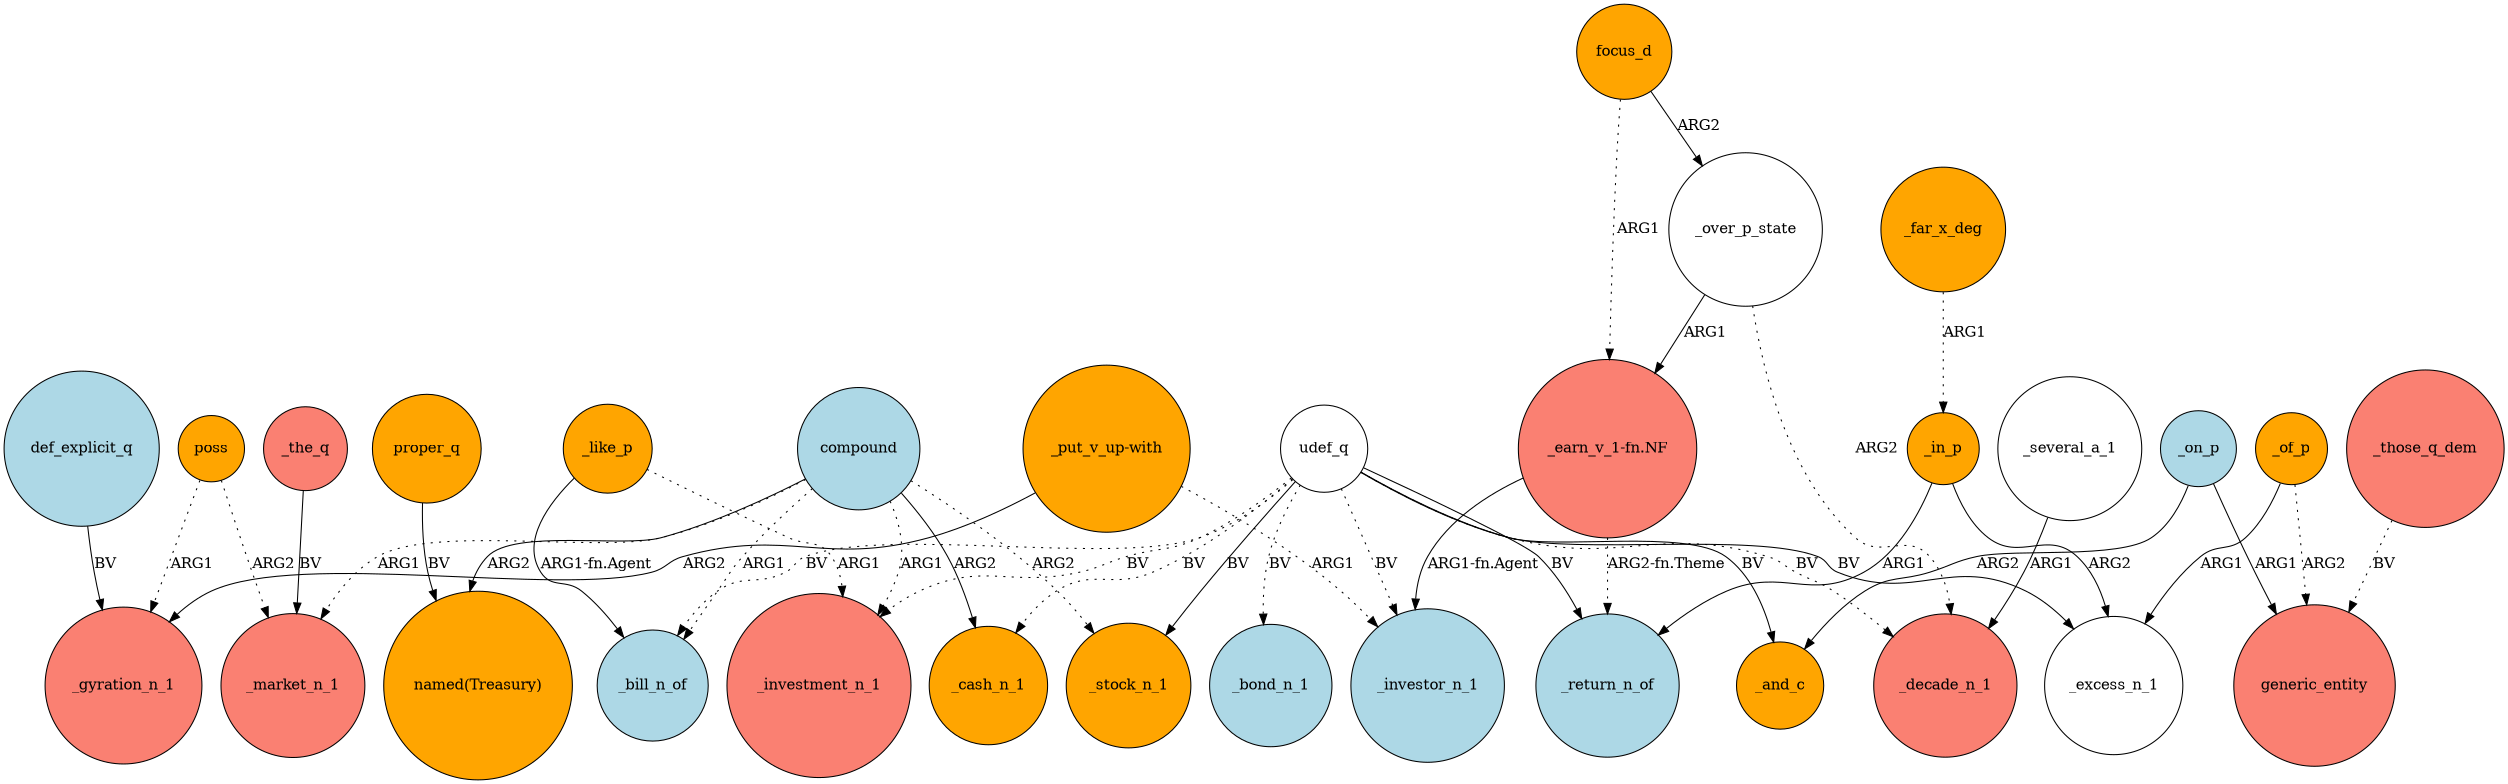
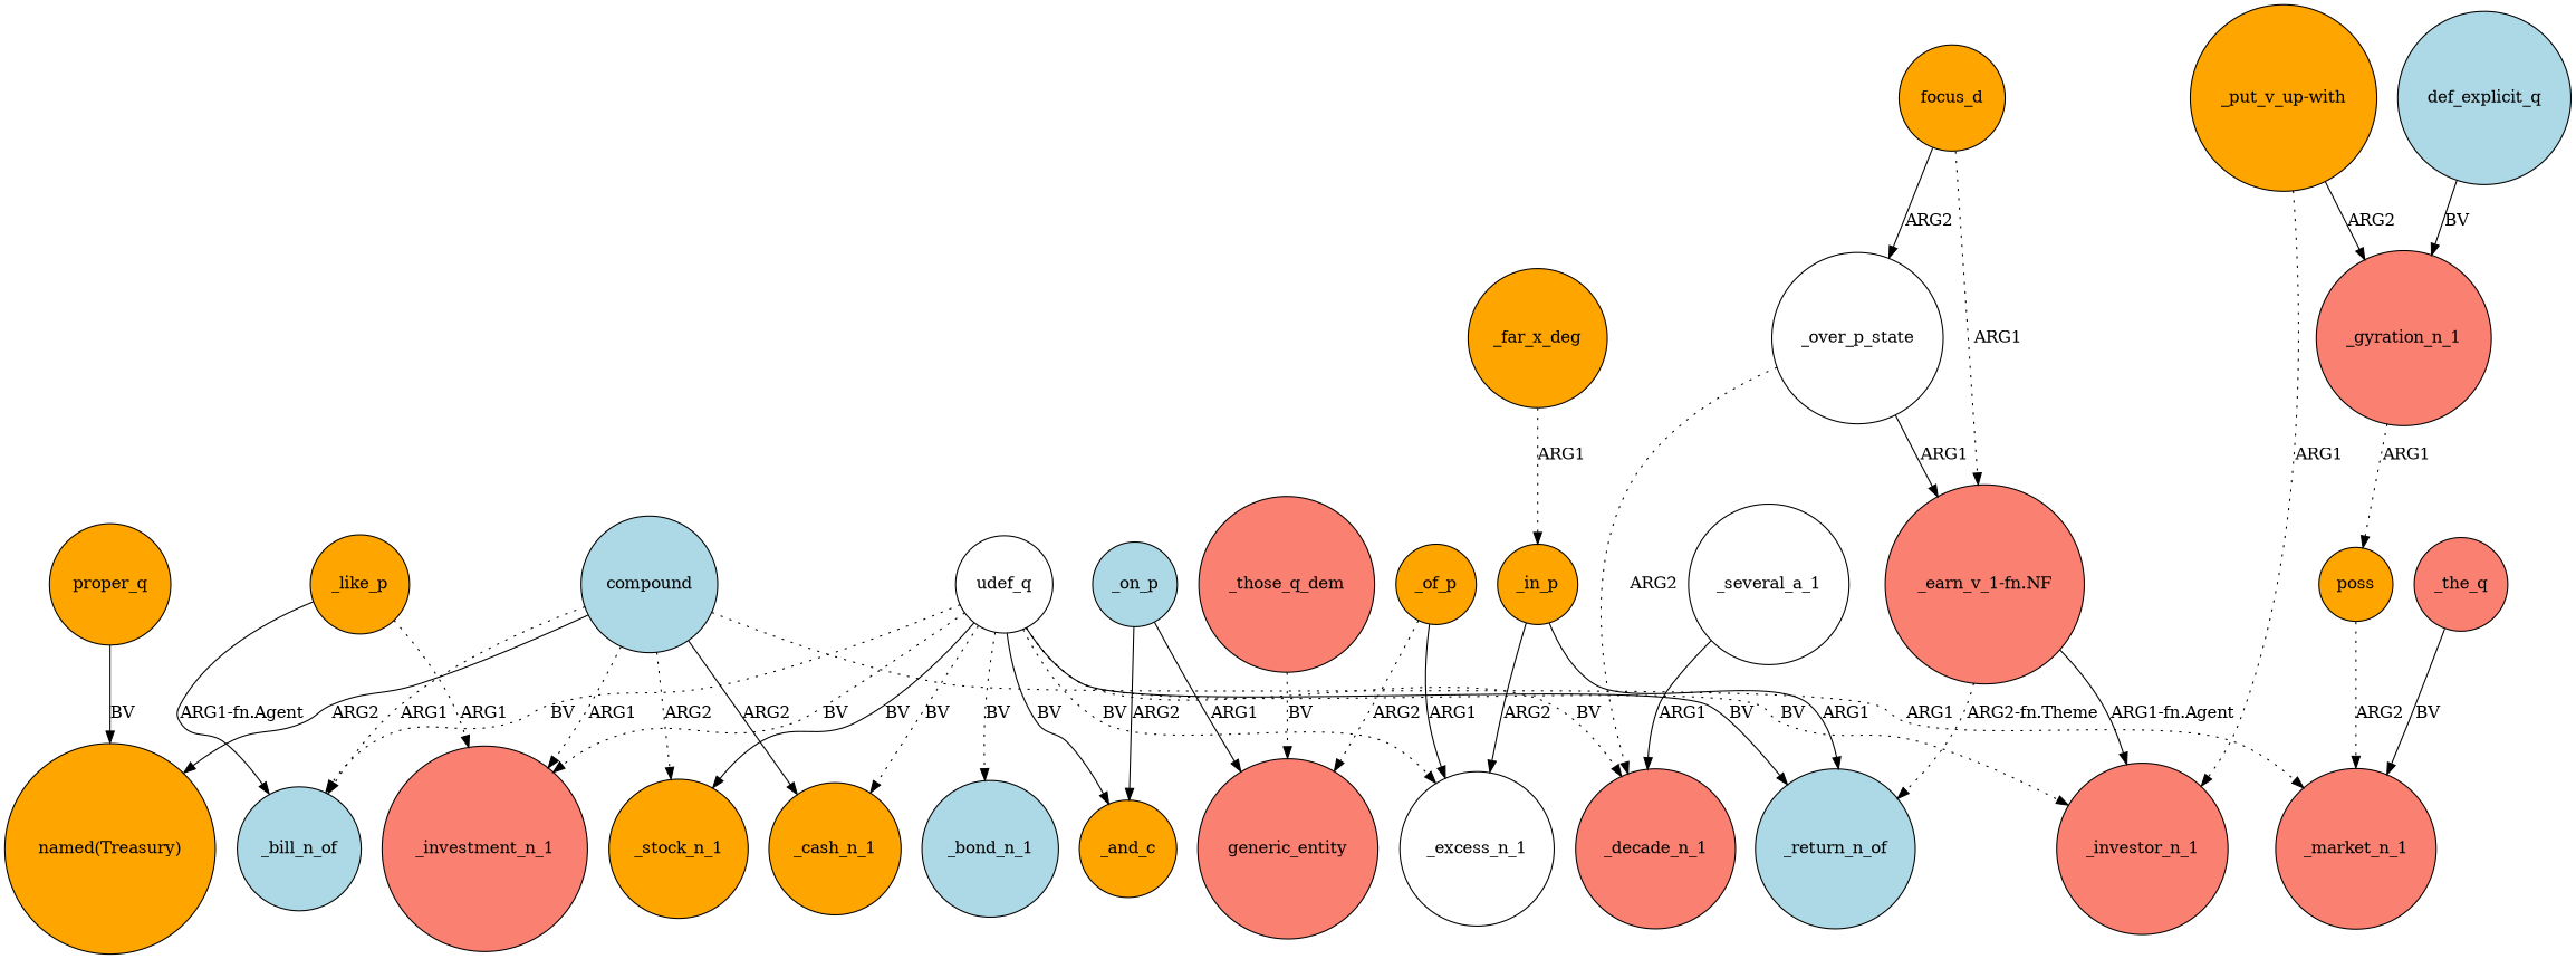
  digraph {
    node [fillcolor=orange shape=circle style=filled]
    edge [style=dotted]
    _gyration_n_1 [fillcolor=salmon]
    poss
    _market_n_1 [fillcolor=salmon]
    generic_entity [fillcolor=salmon]
    _of_p
    _excess_n_1 [fillcolor=white]
    udef_q [fillcolor=white]
    _bill_n_of [fillcolor=lightblue]
-   _investor_n_1 [fillcolor=lightblue]
+   _investor_n_1 [fillcolor=salmon]
    _cash_n_1
    _return_n_of [fillcolor=lightblue]
    _decade_n_1 [fillcolor=salmon]
    _investment_n_1 [fillcolor=salmon]
    _stock_n_1
    _bond_n_1 [fillcolor=lightblue]
    _and_c
    compound [fillcolor=lightblue]
    "named(Treasury)"
    "_earn_v_1-fn.NF" [fillcolor=salmon]
    focus_d
    _over_p_state [fillcolor=white]
    _in_p
    _those_q_dem [fillcolor=salmon]
    _like_p
    def_explicit_q [fillcolor=lightblue]
    _far_x_deg
    proper_q
    _on_p [fillcolor=lightblue]
    "_put_v_up-with"
    _the_q [fillcolor=salmon]
    _several_a_1 [fillcolor=white]
-   poss -> _gyration_n_1 [label=ARG1]
+   _gyration_n_1 -> poss [label=ARG1]
    poss -> _market_n_1 [label=ARG2]
    _of_p -> generic_entity [label=ARG2]
    _of_p -> _excess_n_1 [label=ARG1 style=solid]
-   udef_q -> _excess_n_1 [label=BV style=solid]
+   udef_q -> _excess_n_1 [label=BV]
    udef_q -> _bill_n_of [label=BV]
    udef_q -> _investor_n_1 [label=BV]
    udef_q -> _cash_n_1 [label=BV]
    udef_q -> _return_n_of [label=BV style=solid]
    udef_q -> _decade_n_1 [label=BV]
    udef_q -> _investment_n_1 [label=BV]
    udef_q -> _stock_n_1 [label=BV style=solid]
    udef_q -> _bond_n_1 [label=BV]
    udef_q -> _and_c [label=BV style=solid]
    compound -> _market_n_1 [label=ARG1]
    compound -> _bill_n_of [label=ARG1]
    compound -> _cash_n_1 [label=ARG2 style=solid]
    compound -> _investment_n_1 [label=ARG1]
    compound -> _stock_n_1 [label=ARG2]
    compound -> "named(Treasury)" [label=ARG2 style=solid]
    "_earn_v_1-fn.NF" -> _investor_n_1 [label="ARG1-fn.Agent" style=solid]
    "_earn_v_1-fn.NF" -> _return_n_of [label="ARG2-fn.Theme"]
    focus_d -> "_earn_v_1-fn.NF" [label=ARG1]
    focus_d -> _over_p_state [label=ARG2 style=solid]
    _over_p_state -> _decade_n_1 [label=ARG2]
    _over_p_state -> "_earn_v_1-fn.NF" [label=ARG1 style=solid]
    _in_p -> _excess_n_1 [label=ARG2 style=solid]
    _in_p -> _return_n_of [label=ARG1 style=solid]
    _those_q_dem -> generic_entity [label=BV]
    _like_p -> _bill_n_of [label="ARG1-fn.Agent" style=solid]
    _like_p -> _investment_n_1 [label=ARG1]
    def_explicit_q -> _gyration_n_1 [label=BV style=solid]
    _far_x_deg -> _in_p [label=ARG1]
    proper_q -> "named(Treasury)" [label=BV style=solid]
    _on_p -> generic_entity [label=ARG1 style=solid]
    _on_p -> _and_c [label=ARG2 style=solid]
    "_put_v_up-with" -> _gyration_n_1 [label=ARG2 style=solid]
    "_put_v_up-with" -> _investor_n_1 [label=ARG1]
    _the_q -> _market_n_1 [label=BV style=solid]
    _several_a_1 -> _decade_n_1 [label=ARG1 style=solid]
  }
